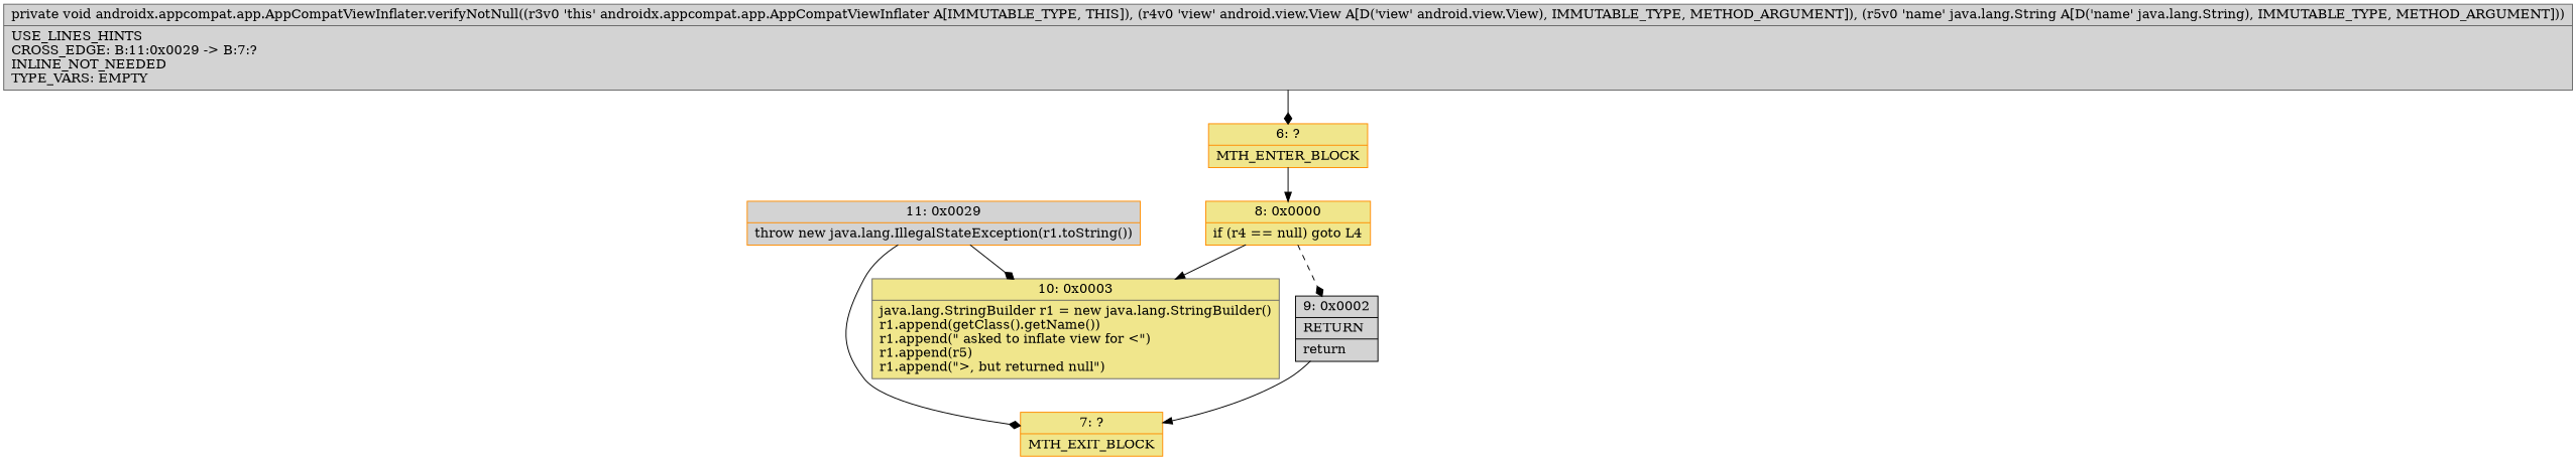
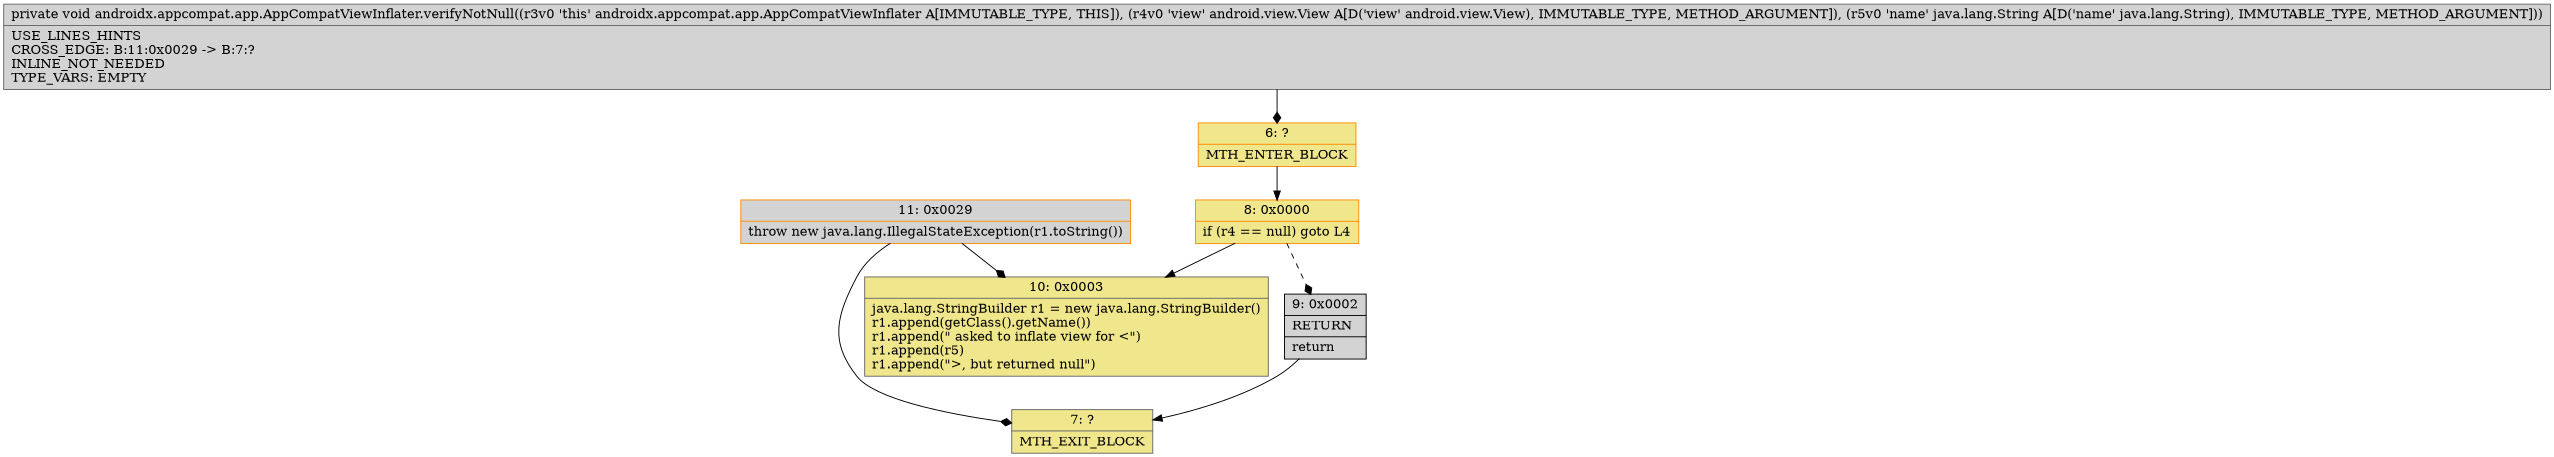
  digraph {
    node [color=darkorange fillcolor=khaki shape=record style=filled]
    edge [arrowhead=diamond]
    n1 [label="{6\:\ ?|MTH_ENTER_BLOCK\l}"]
    n2 [label="{8\:\ 0x0000|if (r4 == null) goto L4\l}"]
    n3 [color=black fillcolor=lightgrey label="{9\:\ 0x0002|RETURN\l|return\l}"]
    n4 [color=gray40 label="{10\:\ 0x0003|java.lang.StringBuilder r1 = new java.lang.StringBuilder()\lr1.append(getClass().getName())\lr1.append(\" asked to inflate view for \<\")\lr1.append(r5)\lr1.append(\"\>, but returned null\")\l}"]
-   n5 [label="{7\:\ ?|MTH_EXIT_BLOCK\l}"]
+   n5 [color=gray40 label="{7\:\ ?|MTH_EXIT_BLOCK\l}"]
    n6 [fillcolor=lightgrey label="{11\:\ 0x0029|throw new java.lang.IllegalStateException(r1.toString())\l}"]
    n7 [color=gray40 fillcolor=lightgrey label="{private void androidx.appcompat.app.AppCompatViewInflater.verifyNotNull((r3v0 'this' androidx.appcompat.app.AppCompatViewInflater A[IMMUTABLE_TYPE, THIS]), (r4v0 'view' android.view.View A[D('view' android.view.View), IMMUTABLE_TYPE, METHOD_ARGUMENT]), (r5v0 'name' java.lang.String A[D('name' java.lang.String), IMMUTABLE_TYPE, METHOD_ARGUMENT]))  | USE_LINES_HINTS\lCROSS_EDGE: B:11:0x0029 \-\> B:7:?\lINLINE_NOT_NEEDED\lTYPE_VARS: EMPTY\l}"]
    n1 -> n2 [arrowhead=normal]
    n2 -> n3 [style=dashed]
    n2 -> n4 [arrowhead=normal]
    n3 -> n5 [arrowhead=normal]
    n6 -> n4
    n6 -> n5
    n7 -> n1
  }
